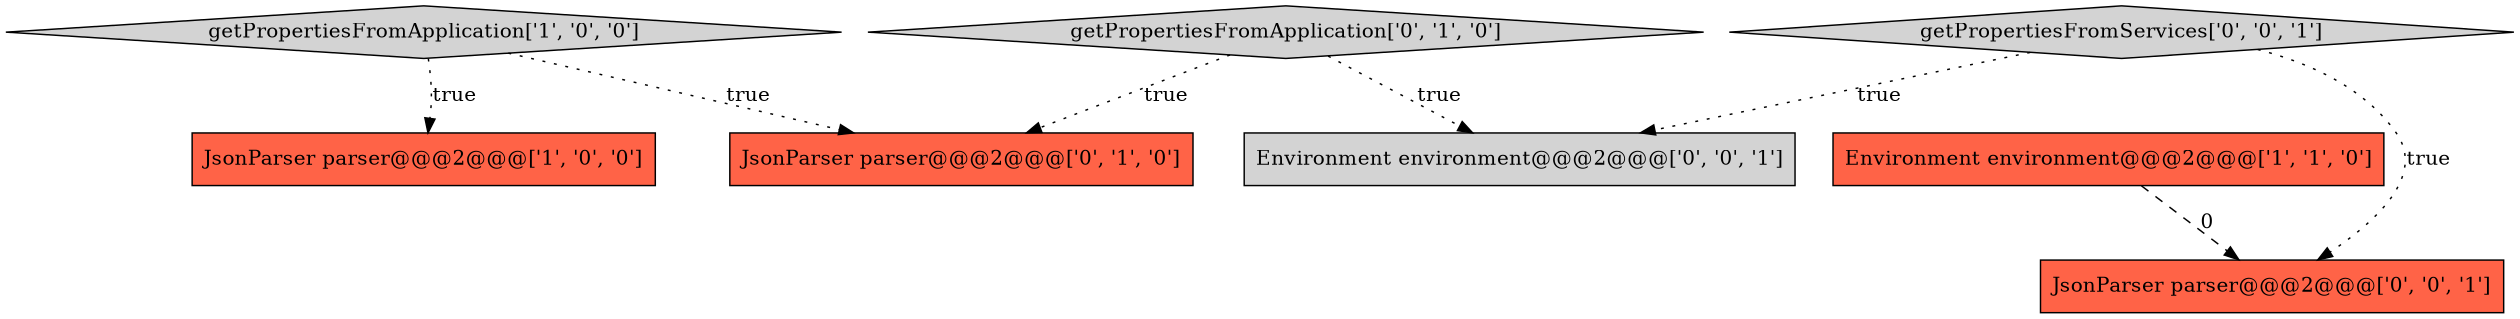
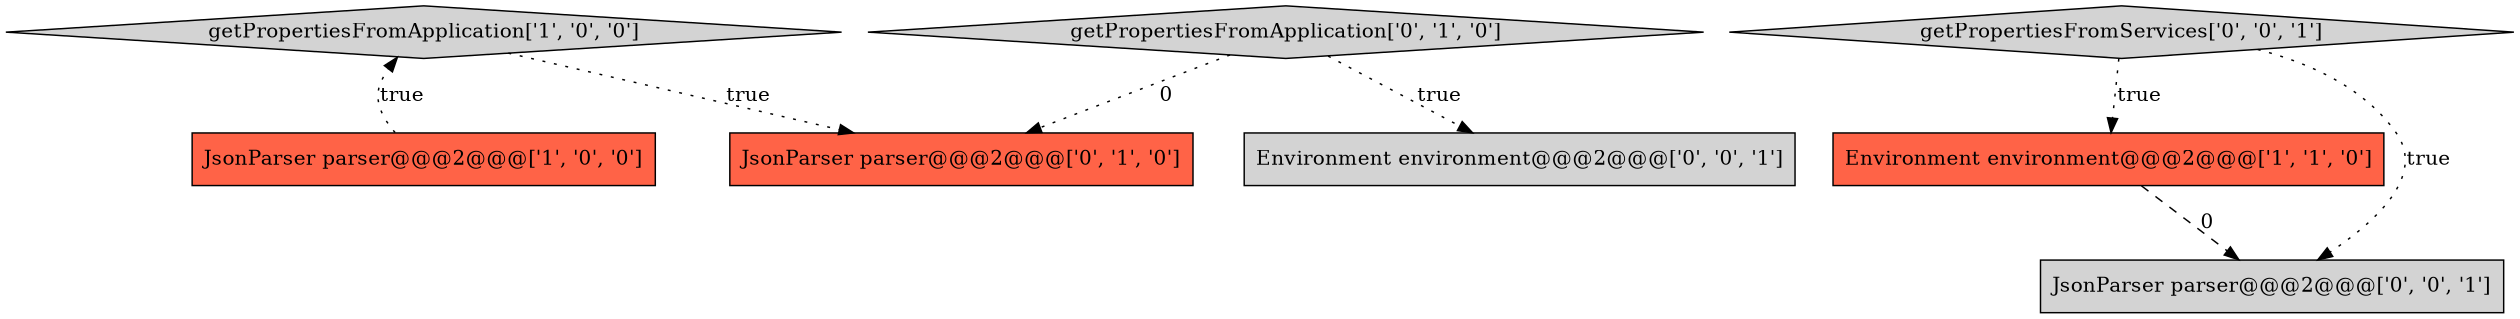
  digraph {
    node [fillcolor=lightgray shape=box style=filled]
    edge [style=dotted]
    n1 [label="getPropertiesFromApplication['0', '1', '0']" shape=diamond]
    n2 [fillcolor=tomato label="JsonParser parser@@@2@@@['0', '1', '0']"]
    n3 [label="Environment environment@@@2@@@['0', '0', '1']"]
    n4 [fillcolor=tomato label="Environment environment@@@2@@@['1', '1', '0']"]
-   n5 [fillcolor=tomato label="JsonParser parser@@@2@@@['0', '0', '1']"]
+   n5 [label="JsonParser parser@@@2@@@['0', '0', '1']"]
    n6 [label="getPropertiesFromApplication['1', '0', '0']" shape=diamond]
    n7 [fillcolor=tomato label="JsonParser parser@@@2@@@['1', '0', '0']"]
    n8 [label="getPropertiesFromServices['0', '0', '1']" shape=diamond]
-   n1 -> n2 [label=true]
+   n1 -> n2 [label=0]
    n1 -> n3 [label=true]
    n4 -> n5 [label=0 style=dashed]
    n6 -> n2 [label=true]
-   n6 -> n7 [label=true]
-   n8 -> n3 [label=true]
+   n7 -> n6 [label=true]
+   n8 -> n4 [label=true]
    n8 -> n5 [label=true]
  }
